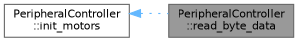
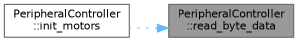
  digraph {
    rankdir=RL
    node [fontname=Helvetica fontsize=10 shape=box style=filled]
    n1 [color=gray40 fillcolor=grey60 fontcolor=black height=0.2 label="PeripheralController\l::read_byte_data" width=0.4]
    n2 [color=grey40 fillcolor=white height=0.2 label="PeripheralController\l::init_motors" width=0.4]
-   n2 -> n1 [color=steelblue1 dir=back fontname=Helvetica fontsize=10 labelfontname=Helvetica labelfontsize=10 style=dotted]
+   n1 -> n2 [color=steelblue1 dir=back fontname=Helvetica fontsize=10 labelfontname=Helvetica labelfontsize=10 style=dotted]
  }
